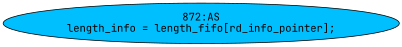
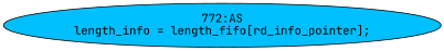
  strict digraph {
    fontname="JetBrains Mono"
-   n1 [ast="<pyverilog.vparser.ast.Assign object at 0x7feea1c0ee10>" def_var="['length_info']" fillcolor=deepskyblue label="872:AS\nlength_info = length_fifo[rd_info_pointer];" statements="[]" style=filled typ=Assign use_var="['length_fifo', 'rd_info_pointer']" fontname="JetBrains Mono"]
+   n1 [ast="<pyverilog.vparser.ast.Assign object at 0x7feea1c0ee10>" def_var="['length_info']" fillcolor=deepskyblue label="772:AS\nlength_info = length_fifo[rd_info_pointer];" statements="[]" style=filled typ=Assign use_var="['length_fifo', 'rd_info_pointer']" fontname="JetBrains Mono"]
  }
